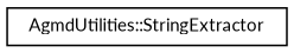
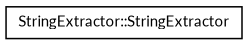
  digraph {
    rankdir=LR
    fontname=Lato
-   n1 [color=black fillcolor=white fontname=Lato fontsize=10 height=0.2 label="AgmdUtilities::StringExtractor" shape=record style=filled width=0.4]
+   n1 [color=black fillcolor=white fontname=Lato fontsize=10 height=0.2 label="StringExtractor::StringExtractor" shape=record style=filled width=0.4]
  }
